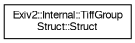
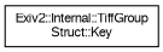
  digraph {
    rankdir=LR
-   n1 [color=black fillcolor=white fontname=FreeSans fontsize=10 height=0.2 label="Exiv2::Internal::TiffGroup\lStruct::Struct" shape=record style=filled width=0.4]
+   n1 [color=black fillcolor=white fontname=FreeSans fontsize=10 height=0.2 label="Exiv2::Internal::TiffGroup\lStruct::Key" shape=record style=filled width=0.4]
  }
